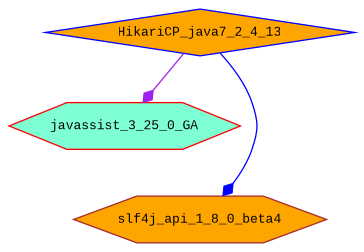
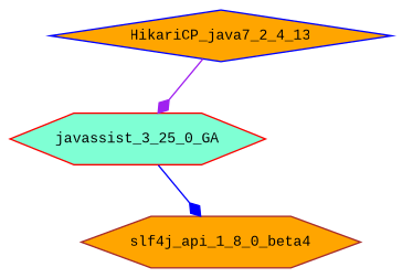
  digraph {
    fontname="Liberation Mono"
    node [fillcolor=orange fontname="Liberation Mono" fontsize=10.0 shape=hexagon style=filled]
    edge [arrowhead=diamond fontname="Liberation Mono"]
    javassist_3_25_0_GA [color=red fillcolor=aquamarine]
    HikariCP_java7_2_4_13 [color=blue shape=diamond]
    slf4j_api_1_8_0_beta4 [color=brown]
    HikariCP_java7_2_4_13 -> javassist_3_25_0_GA [color=purple]
-   HikariCP_java7_2_4_13 -> slf4j_api_1_8_0_beta4 [color=blue]
+   javassist_3_25_0_GA -> slf4j_api_1_8_0_beta4 [color=blue]
  }
